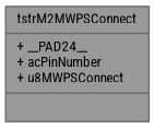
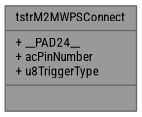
  digraph {
    fontname="Roboto Condensed"
-   n1 [color=gray40 fillcolor=grey60 fontcolor=black fontname="Roboto Condensed" fontsize=10 height=0.2 label="{tstrM2MWPSConnect\n|+ __PAD24__\l+ acPinNumber\l+ u8MWPSConnect\l|}" shape=record style=filled width=0.4]
+   n1 [color=gray40 fillcolor=grey60 fontcolor=black fontname="Roboto Condensed" fontsize=10 height=0.2 label="{tstrM2MWPSConnect\n|+ __PAD24__\l+ acPinNumber\l+ u8TriggerType\l|}" shape=record style=filled width=0.4]
  }
